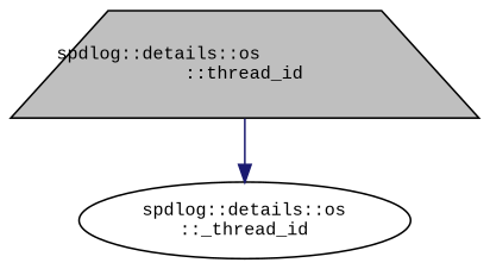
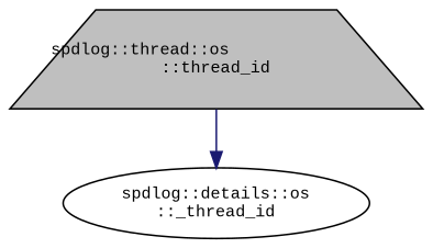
  digraph {
    rankdir=TB
    fontname="Liberation Mono"
    node [color=black fontname="Liberation Mono" fontsize=10 style=filled]
-   n1 [fillcolor=grey75 fontcolor=black height=0.2 label="spdlog::details::os\l::thread_id" shape=trapezium width=0.4]
+   n1 [fillcolor=grey75 fontcolor=black height=0.2 label="spdlog::thread::os\l::thread_id" shape=trapezium width=0.4]
    n2 [fillcolor=white height=0.2 label="spdlog::details::os\l::_thread_id" shape=ellipse width=0.4]
    n1 -> n2 [color=midnightblue fontname="Liberation Mono" fontsize=10 labelfontname=Helvetica labelfontsize=10 style=solid]
  }
